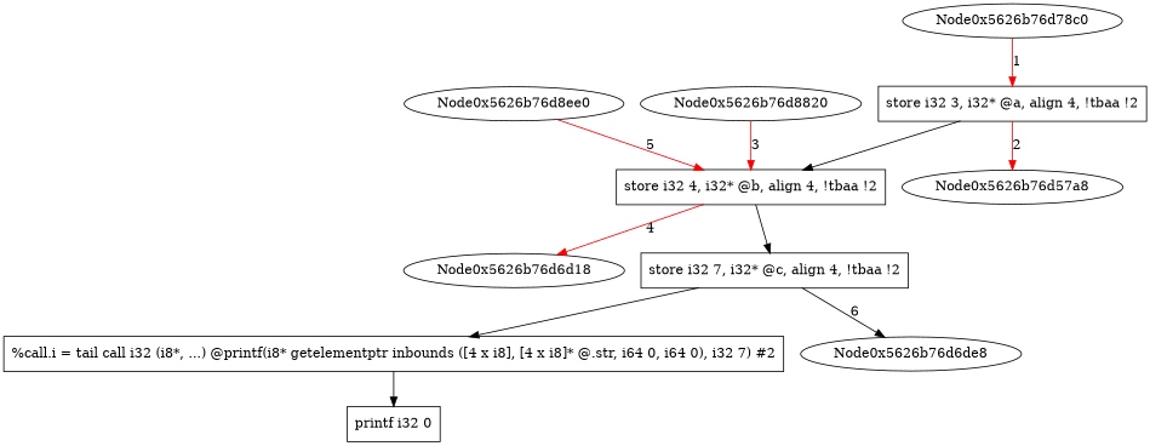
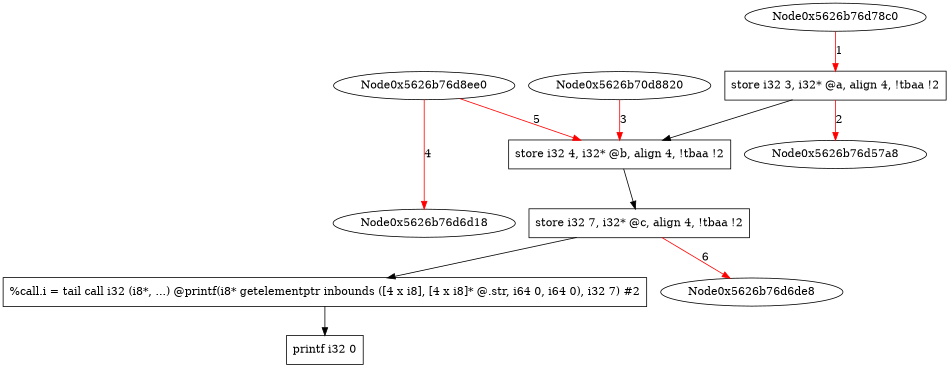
  digraph {
    edge [color=red]
    n1 [label="  store i32 3, i32* @a, align 4, !tbaa !2" shape=record]
    n2 [label="  store i32 4, i32* @b, align 4, !tbaa !2" shape=record]
    Node0x5626b76d57a8
    n4 [label="  store i32 7, i32* @c, align 4, !tbaa !2" shape=record]
    n5 [label=Node0x5626b76d6d18]
    n6 [label="  %call.i = tail call i32 (i8*, ...) @printf(i8* getelementptr inbounds ([4 x i8], [4 x i8]* @.str, i64 0, i64 0), i32 7) #2" shape=record]
    Node0x5626b76d6de8
    n8 [label="printf i32 0" shape=record]
    Node0x5626b76d78c0
-   Node0x5626b76d8820
+   Node0x5626b76d8820 [label=Node0x5626b70d8820]
    Node0x5626b76d8ee0
    n1 -> n2 [color=""]
    n1 -> Node0x5626b76d57a8 [label=2]
    n2 -> n4 [color=""]
-   n2 -> n5 [label=4]
+   Node0x5626b76d8ee0 -> n5 [label=4]
    n4 -> n6 [color=""]
-   n4 -> Node0x5626b76d6de8 [color=black label=6]
+   n4 -> Node0x5626b76d6de8 [label=6]
    n6 -> n8 [color=""]
    Node0x5626b76d78c0 -> n1 [label=1]
    Node0x5626b76d8820 -> n2 [label=3]
    Node0x5626b76d8ee0 -> n2 [label=5]
  }
